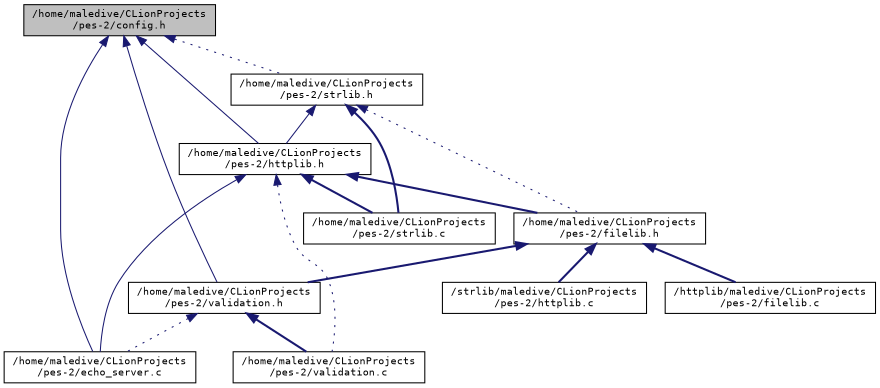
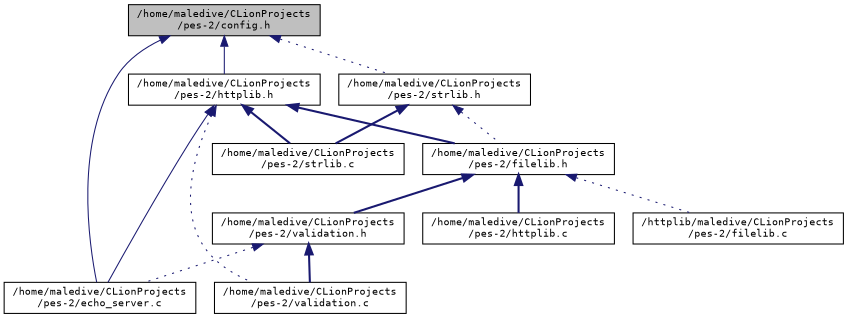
  digraph {
    fontname="DejaVu Sans Mono"
    node [color=black fillcolor=white fontname="DejaVu Sans Mono" fontsize=10 shape=record style=filled]
    edge [color=midnightblue dir=back fontname="DejaVu Sans Mono" fontsize=10 labelfontname=Helvetica labelfontsize=10 style=bold]
    n1 [fillcolor=grey75 fontcolor=black height=0.2 label="/home/maledive/CLionProjects\l/pes-2/config.h" width=0.4]
    n2 [height=0.2 label="/home/maledive/CLionProjects\l/pes-2/echo_server.c" width=0.4]
    n3 [height=0.2 label="/home/maledive/CLionProjects\l/pes-2/httplib.h" width=0.4]
    n4 [height=0.2 label="/home/maledive/CLionProjects\l/pes-2/validation.h" width=0.4]
    n5 [height=0.2 label="/home/maledive/CLionProjects\l/pes-2/strlib.h" width=0.4]
    n6 [height=0.2 label="/home/maledive/CLionProjects\l/pes-2/filelib.h" width=0.4]
    n7 [height=0.2 label="/home/maledive/CLionProjects\l/pes-2/validation.c" width=0.4]
    n8 [height=0.2 label="/home/maledive/CLionProjects\l/pes-2/strlib.c" width=0.4]
-   n9 [height=0.2 label="/strlib/maledive/CLionProjects\l/pes-2/httplib.c" width=0.4]
+   n9 [height=0.2 label="/home/maledive/CLionProjects\l/pes-2/httplib.c" width=0.4]
    n10 [height=0.2 label="/httplib/maledive/CLionProjects\l/pes-2/filelib.c" width=0.4]
    n1 -> n2 [style=solid]
    n1 -> n3 [style=solid]
-   n1 -> n4 [style=solid]
    n1 -> n5 [style=dotted]
    n3 -> n2 [style=solid]
    n3 -> n6
    n3 -> n7 [style=dotted]
    n3 -> n8
    n4 -> n2 [style=dotted]
    n4 -> n7
-   n5 -> n3 [style=solid]
    n5 -> n6 [style=dotted]
    n5 -> n8
    n6 -> n4
    n6 -> n9
-   n6 -> n10
+   n6 -> n10 [style=dotted]
  }
